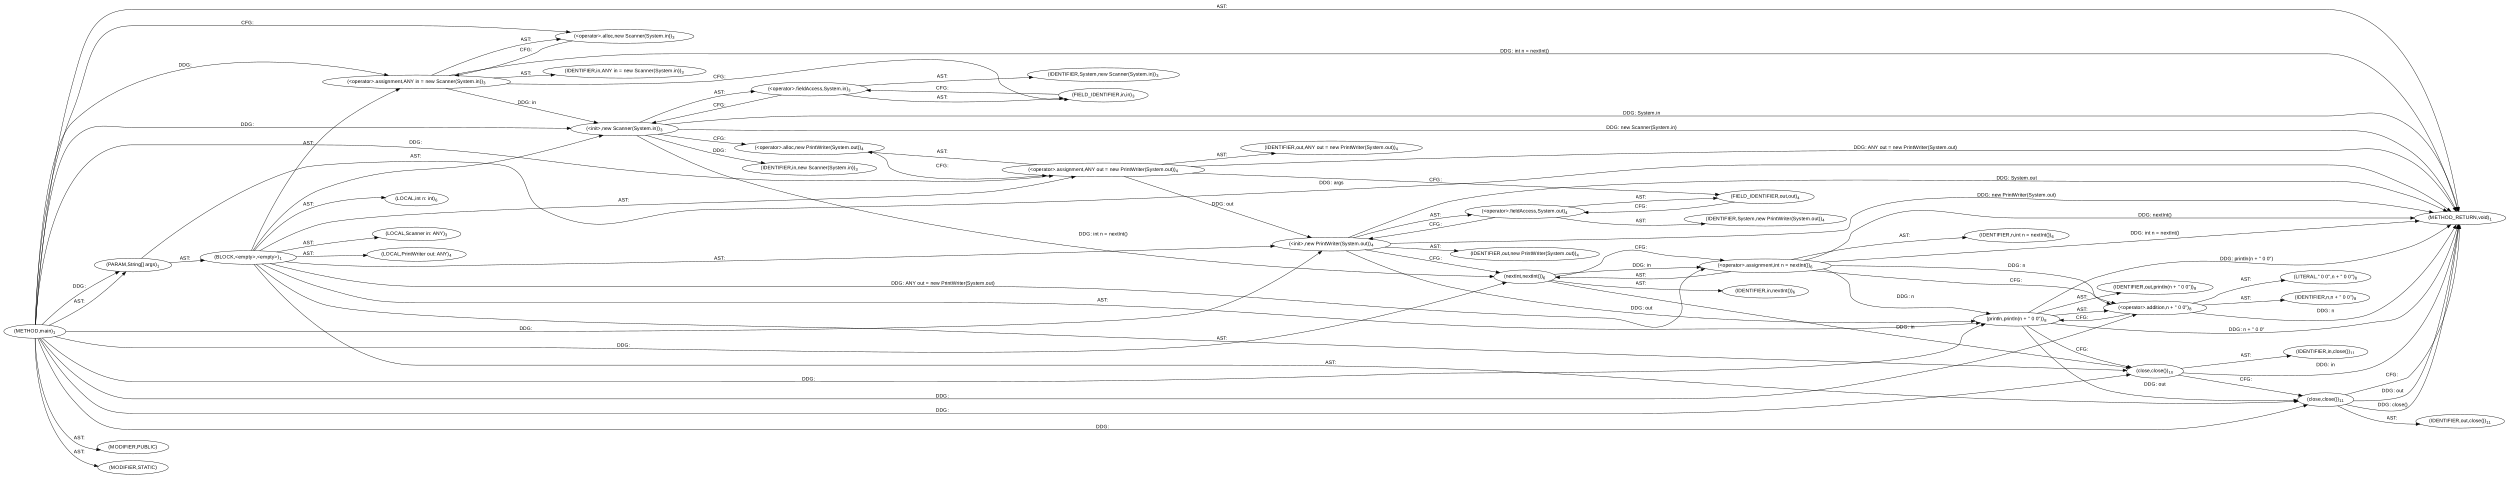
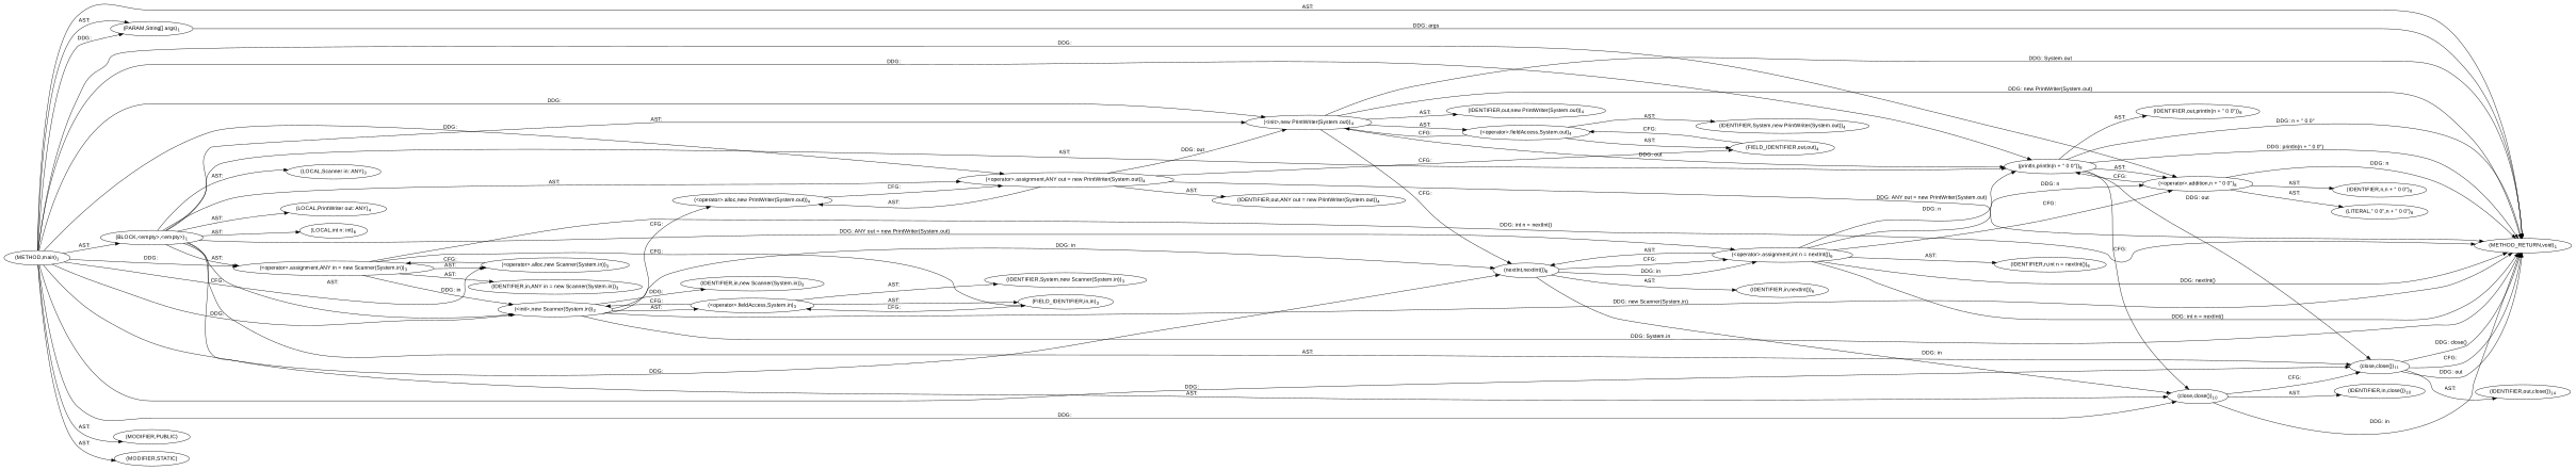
  digraph {
    fontname="Liberation Sans"
    rankdir=LR
    node [fontname="Liberation Sans"]
    edge [fontname="Liberation Sans"]
    n1 [label=<(METHOD,main)<SUB>1</SUB>>]
    n2 [label=<(PARAM,String[] args)<SUB>1</SUB>>]
    n3 [label=<(BLOCK,&lt;empty&gt;,&lt;empty&gt;)<SUB>1</SUB>>]
    n4 [label=<(&lt;operator&gt;.assignment,ANY in = new Scanner(System.in))<SUB>3</SUB>>]
    n5 [label=<(&lt;operator&gt;.alloc,new Scanner(System.in))<SUB>3</SUB>>]
    n6 [label=<(&lt;init&gt;,new Scanner(System.in))<SUB>3</SUB>>]
    n7 [label=<(&lt;operator&gt;.assignment,ANY out = new PrintWriter(System.out))<SUB>4</SUB>>]
    n8 [label=<(&lt;init&gt;,new PrintWriter(System.out))<SUB>4</SUB>>]
    n9 [label=<(nextInt,nextInt())<SUB>6</SUB>>]
    n10 [label=<(println,println(n + &quot; 0 0&quot;))<SUB>8</SUB>>]
    n11 [label=<(&lt;operator&gt;.addition,n + &quot; 0 0&quot;)<SUB>8</SUB>>]
    n12 [label=<(close,close())<SUB>10</SUB>>]
    n13 [label=<(close,close())<SUB>11</SUB>>]
    n14 [label=<(MODIFIER,PUBLIC)>]
    n15 [label=<(MODIFIER,STATIC)>]
    n16 [label=<(METHOD_RETURN,void)<SUB>1</SUB>>]
    n17 [label=<(LOCAL,Scanner in: ANY)<SUB>3</SUB>>]
    n18 [label=<(LOCAL,PrintWriter out: ANY)<SUB>4</SUB>>]
    n19 [label=<(LOCAL,int n: int)<SUB>6</SUB>>]
    n20 [label=<(&lt;operator&gt;.assignment,int n = nextInt())<SUB>6</SUB>>]
    n21 [label=<(IDENTIFIER,in,ANY in = new Scanner(System.in))<SUB>3</SUB>>]
    n22 [label=<(FIELD_IDENTIFIER,in,in)<SUB>3</SUB>>]
    n23 [label=<(IDENTIFIER,in,new Scanner(System.in))<SUB>3</SUB>>]
    n24 [label=<(&lt;operator&gt;.fieldAccess,System.in)<SUB>3</SUB>>]
    n25 [label=<(&lt;operator&gt;.alloc,new PrintWriter(System.out))<SUB>4</SUB>>]
    n26 [label=<(IDENTIFIER,out,ANY out = new PrintWriter(System.out))<SUB>4</SUB>>]
    n27 [label=<(FIELD_IDENTIFIER,out,out)<SUB>4</SUB>>]
    n28 [label=<(IDENTIFIER,out,new PrintWriter(System.out))<SUB>4</SUB>>]
    n29 [label=<(&lt;operator&gt;.fieldAccess,System.out)<SUB>4</SUB>>]
    n30 [label=<(IDENTIFIER,in,nextInt())<SUB>6</SUB>>]
    n31 [label=<(IDENTIFIER,out,println(n + &quot; 0 0&quot;))<SUB>8</SUB>>]
    n32 [label=<(IDENTIFIER,n,n + &quot; 0 0&quot;)<SUB>8</SUB>>]
    n33 [label=<(LITERAL,&quot; 0 0&quot;,n + &quot; 0 0&quot;)<SUB>8</SUB>>]
-   n34 [label=<(IDENTIFIER,in,close())<SUB>11</SUB>>]
-   n35 [label=<(IDENTIFIER,out,close())<SUB>11</SUB>>]
+   n34 [label=<(IDENTIFIER,in,close())<SUB>10</SUB>>]
+   n35 [label=<(IDENTIFIER,out,close())<SUB>14</SUB>>]
    n36 [label=<(IDENTIFIER,n,int n = nextInt())<SUB>6</SUB>>]
    n37 [label=<(IDENTIFIER,System,new Scanner(System.in))<SUB>3</SUB>>]
    n38 [label=<(IDENTIFIER,System,new PrintWriter(System.out))<SUB>4</SUB>>]
    n1 -> n2 [label="AST: "]
    n1 -> n2 [label="DDG: "]
-   n2 -> n3 [label="AST: "]
+   n1 -> n3 [label="AST: "]
    n1 -> n4 [label="DDG: "]
    n1 -> n5 [label="CFG: "]
    n1 -> n6 [label="DDG: "]
    n1 -> n7 [label="DDG: "]
    n1 -> n8 [label="DDG: "]
    n1 -> n9 [label="DDG: "]
    n1 -> n10 [label="DDG: "]
    n1 -> n11 [label="DDG: "]
    n1 -> n12 [label="DDG: "]
    n1 -> n13 [label="DDG: "]
    n1 -> n14 [label="AST: "]
    n1 -> n15 [label="AST: "]
    n1 -> n16 [label="AST: "]
    n2 -> n16 [label="DDG: args"]
    n3 -> n4 [label="AST: "]
    n3 -> n6 [label="AST: "]
    n3 -> n7 [label="AST: "]
    n3 -> n8 [label="AST: "]
    n3 -> n10 [label="AST: "]
    n3 -> n12 [label="AST: "]
    n3 -> n13 [label="AST: "]
    n3 -> n17 [label="AST: "]
    n3 -> n18 [label="AST: "]
    n3 -> n19 [label="AST: "]
    n3 -> n20 [label="DDG: ANY out = new PrintWriter(System.out)"]
    n4 -> n5 [label="AST: "]
    n4 -> n6 [label="DDG: in"]
    n4 -> n16 [label="DDG: int n = nextInt()"]
    n4 -> n21 [label="AST: "]
    n4 -> n22 [label="CFG: "]
    n5 -> n4 [label="CFG: "]
-   n6 -> n9 [label="DDG: int n = nextInt()"]
+   n6 -> n9 [label="DDG: in"]
    n6 -> n16 [label="DDG: System.in"]
    n6 -> n16 [label="DDG: new Scanner(System.in)"]
    n6 -> n23 [label="DDG: "]
    n6 -> n24 [label="AST: "]
    n6 -> n25 [label="CFG: "]
    n7 -> n8 [label="DDG: out"]
    n7 -> n16 [label="DDG: ANY out = new PrintWriter(System.out)"]
    n7 -> n25 [label="AST: "]
    n7 -> n26 [label="AST: "]
    n7 -> n27 [label="CFG: "]
    n8 -> n9 [label="CFG: "]
    n8 -> n10 [label="DDG: out"]
    n8 -> n16 [label="DDG: System.out"]
    n8 -> n16 [label="DDG: new PrintWriter(System.out)"]
    n8 -> n28 [label="AST: "]
    n8 -> n29 [label="AST: "]
    n9 -> n12 [label="DDG: in"]
    n9 -> n20 [label="CFG: "]
    n9 -> n20 [label="DDG: in"]
    n9 -> n30 [label="AST: "]
    n10 -> n11 [label="AST: "]
    n10 -> n12 [label="CFG: "]
    n10 -> n13 [label="DDG: out"]
    n10 -> n16 [label="DDG: n + &quot; 0 0&quot;"]
    n10 -> n16 [label="DDG: println(n + &quot; 0 0&quot;)"]
    n10 -> n31 [label="AST: "]
    n11 -> n10 [label="CFG: "]
    n11 -> n16 [label="DDG: n"]
    n11 -> n32 [label="AST: "]
    n11 -> n33 [label="AST: "]
    n12 -> n13 [label="CFG: "]
    n12 -> n16 [label="DDG: in"]
    n12 -> n34 [label="AST: "]
    n13 -> n16 [label="CFG: "]
    n13 -> n16 [label="DDG: out"]
    n13 -> n16 [label="DDG: close()"]
    n13 -> n35 [label="AST: "]
    n20 -> n9 [label="AST: "]
    n20 -> n10 [label="DDG: n"]
    n20 -> n11 [label="CFG: "]
    n20 -> n11 [label="DDG: n"]
    n20 -> n16 [label="DDG: nextInt()"]
    n20 -> n16 [label="DDG: int n = nextInt()"]
    n20 -> n36 [label="AST: "]
    n22 -> n24 [label="CFG: "]
    n24 -> n6 [label="CFG: "]
    n24 -> n22 [label="AST: "]
    n24 -> n37 [label="AST: "]
    n25 -> n7 [label="CFG: "]
    n27 -> n29 [label="CFG: "]
    n29 -> n8 [label="CFG: "]
    n29 -> n27 [label="AST: "]
    n29 -> n38 [label="AST: "]
  }
